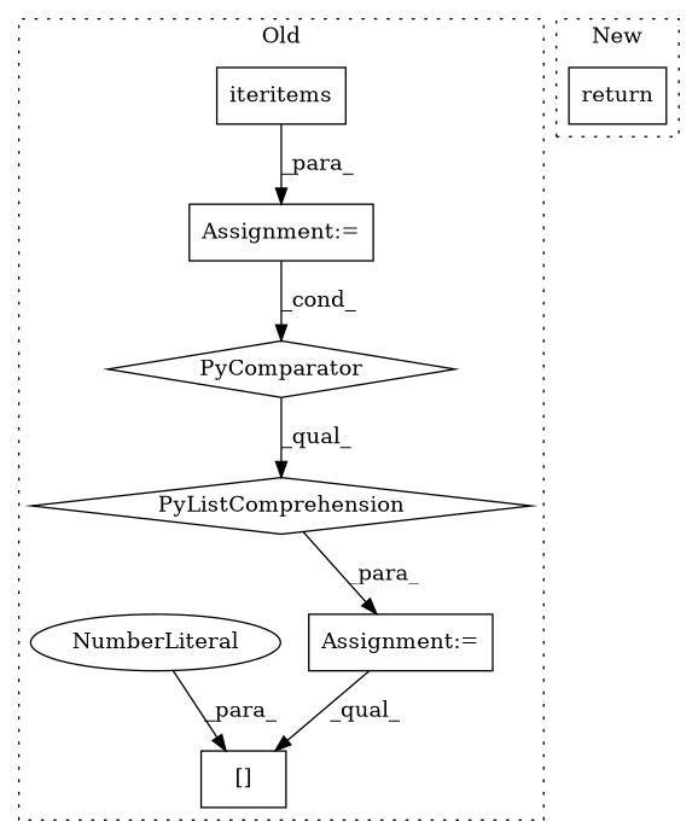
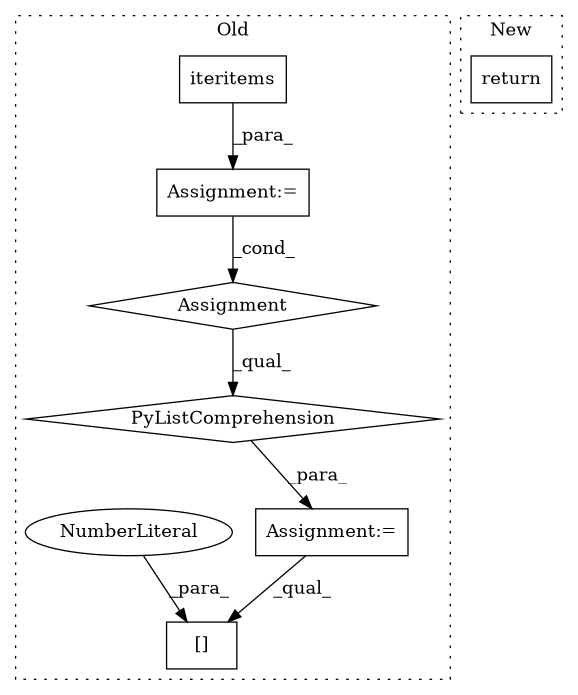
  digraph {
    node [a=7 l=1 shape=box]
    n1 [a=32 l=11 label=iteritems s=4180]
    n2 [l=17 label="Assignment:=" s=4055]
-   n3 [a=113 l=20 label=PyComparator s=4353 shape=diamond]
+   n3 [a=113 l=20 label=Assignment s=4353 shape=diamond]
    n4 [label="Assignment:=" s=4509]
    n5 [a=2 l="2,1" label="[]" s="4565,4568"]
    n6 [a=34 label=NumberLiteral s=4567 shape=ellipse]
    n7 [a=109 l=150 label=PyListComprehension s=4236 shape=diamond]
    n8 [a=41 l=7 label=return s=4182]
    subgraph cluster_1 {
      label=Old
      style=dotted
      n1
      n2
      n3
      n4
      n5
      n6
      n7
    }
    subgraph cluster_2 {
      label=New
      style=dotted
      n8
    }
    n1 -> n2 [label=_para_]
    n2 -> n3 [label=_cond_]
    n3 -> n7 [label=_qual_]
    n4 -> n5 [label=_qual_]
    n6 -> n5 [label=_para_]
    n7 -> n4 [label=_para_]
  }
